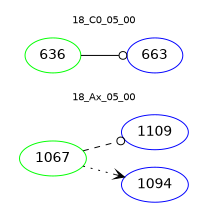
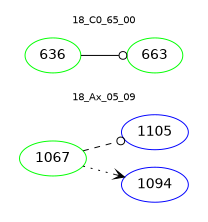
  digraph {
    fontname="DejaVu Sans"
    rankdir=LR
    node [color=blue fontname="DejaVu Sans"]
    edge [arrowhead=odot color=black fontname="DejaVu Sans"]
    n1 [color=green label=1067]
    n2 [label=1094]
-   n3 [label=1109]
+   n3 [label=1105]
    n4 [color=green label=636]
-   n5 [label=663]
+   n5 [color=green label=663]
    subgraph cluster_1 {
      color=white
      fontsize=10
-     label="18_Ax_05_00"
+     label="18_Ax_05_09"
      n1
      n2
      n3
    }
    subgraph cluster_2 {
      color=white
      fontsize=10
-     label="18_C0_05_00"
+     label="18_C0_65_00"
      n4
      n5
    }
    n1 -> n2 [arrowhead=vee style=dotted]
    n1 -> n3 [style=dashed]
    n4 -> n5 [style=solid]
  }
